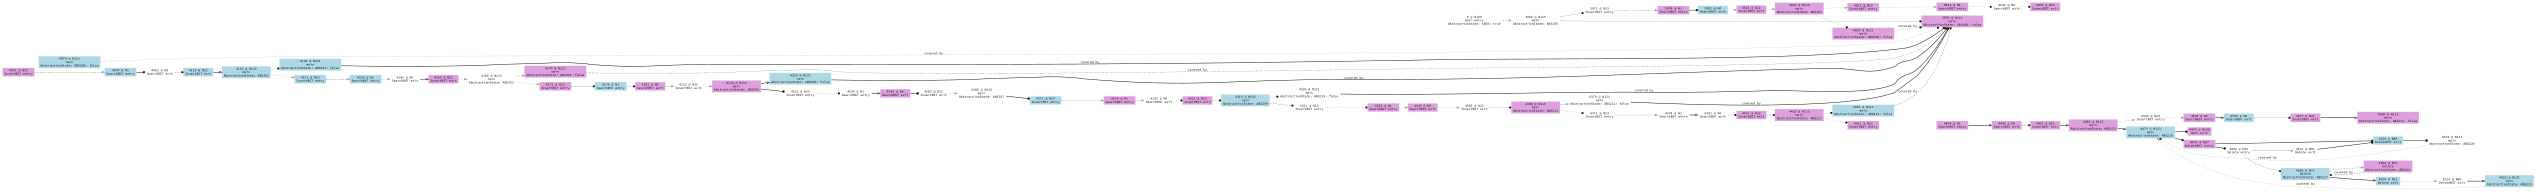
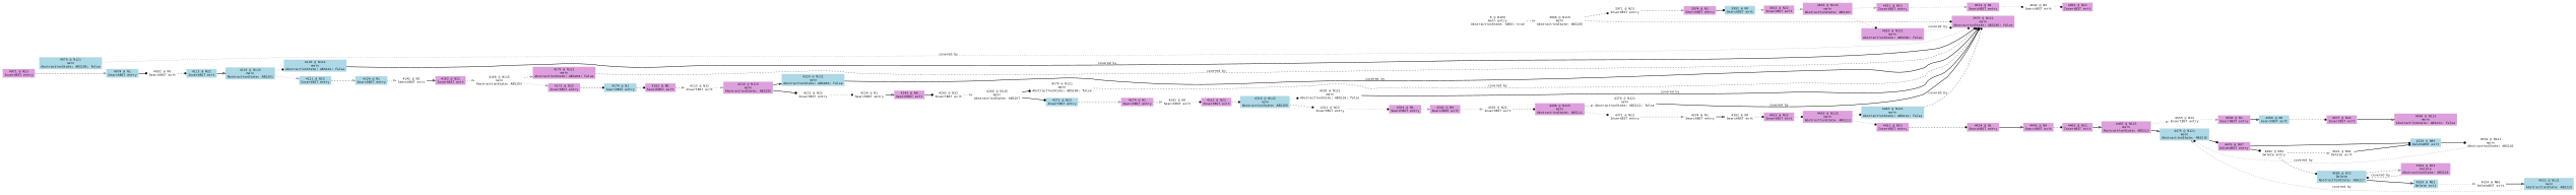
  digraph {
    fontname="Source Code Pro"
    rankdir=LR
    node [color=white fillcolor=plum fontname="Source Code Pro" shape=box style=filled]
    edge [arrowhead=dot fontname="Source Code Pro" style=dashed]
    n1 [fillcolor=white label="0 @ N109\nmain entry\nAbstractionState: ABS0: true"]
    n2 [fillcolor=white label="3966 @ N115\nmain\nAbstractionState: ABS195"]
    n3 [fillcolor=white label="3971 @ N23\nInsertBST entry\n"]
    n4 [label="3970 @ N121\nmain\nAbstractionState: ABS196: false"]
    n5 [label="3974 @ N1\nSearchBST entry\n"]
    n6 [fillcolor=lightblue label="3992 @ N0\nSearchBST exit\n"]
    n7 [label="4013 @ N22\nInsertBST exit\n"]
    n8 [label="4016 @ N115\nmain\nAbstractionState: ABS197"]
    n9 [label="4021 @ N23\nInsertBST entry\n"]
    n10 [label="4020 @ N121\nmain\nAbstractionState: ABS198: false"]
    n11 [label="4024 @ N1\nSearchBST entry\n"]
    n12 [fillcolor=white label="4042 @ N0\nSearchBST exit\n"]
    n13 [label="4063 @ N22\nInsertBST exit\n"]
    n14 [label="4071 @ N23\nInsertBST entry\n"]
    n15 [fillcolor=lightblue label="4074 @ N1\nSearchBST entry\n"]
    n16 [fillcolor=lightblue label="4070 @ N121\nmain\nAbstractionState: ABS200: false"]
    n17 [fillcolor=white label="4092 @ N0\nSearchBST exit\n"]
    n18 [fillcolor=lightblue label="4113 @ N22\nInsertBST exit\n"]
    n19 [fillcolor=lightblue label="4116 @ N115\nmain\nAbstractionState: ABS201"]
    n20 [fillcolor=lightblue label="4120 @ N121\nmain\nAbstractionState: ABS202: false"]
    n21 [fillcolor=lightblue label="4121 @ N23\nInsertBST entry\n"]
    n22 [fillcolor=lightblue label="4124 @ N1\nSearchBST entry\n"]
    n23 [fillcolor=white label="4142 @ N0\nSearchBST exit\n"]
    n24 [label="4163 @ N22\nInsertBST exit\n"]
    n25 [fillcolor=white label="4166 @ N115\nmain\nAbstractionState: ABS203"]
    n26 [label="4171 @ N23\nInsertBST entry\n"]
    n27 [label="4170 @ N121\nmain\nAbstractionState: ABS204: false"]
    n28 [fillcolor=lightblue label="4174 @ N1\nSearchBST entry\n"]
    n29 [label="4192 @ N0\nSearchBST exit\n"]
    n30 [fillcolor=white label="4213 @ N22\nInsertBST exit\n"]
    n31 [label="4216 @ N115\nmain\nAbstractionState: ABS205"]
    n32 [fillcolor=lightblue label="4220 @ N121\nmain\nAbstractionState: ABS206: false"]
    n33 [fillcolor=white label="4221 @ N23\nInsertBST entry\n"]
    n34 [fillcolor=white label="4224 @ N1\nSearchBST entry\n"]
    n35 [label="4242 @ N0\nSearchBST exit\n"]
    n36 [fillcolor=white label="4263 @ N22\nInsertBST exit\n"]
    n37 [fillcolor=white label="4266 @ N115\nmain\nAbstractionState: ABS207"]
    n38 [fillcolor=lightblue label="4271 @ N23\nInsertBST entry\n"]
+   n39 [fillcolor=white label="4270 @ N121\nmain\nAbstractionState: ABS208: false"]
    n40 [label="4274 @ N1\nSearchBST entry\n"]
    n41 [fillcolor=white label="4292 @ N0\nSearchBST exit\n"]
    n42 [label="4313 @ N22\nInsertBST exit\n"]
    n43 [fillcolor=lightblue label="4316 @ N115\nmain\nAbstractionState: ABS209"]
    n44 [fillcolor=white label="4321 @ N23\nInsertBST entry\n"]
    n45 [fillcolor=white label="4320 @ N121\nmain\nAbstractionState: ABS210: false"]
    n46 [label="4324 @ N1\nSearchBST entry\n"]
    n47 [label="4342 @ N0\nSearchBST exit\n"]
    n48 [fillcolor=white label="4363 @ N22\nInsertBST exit\n"]
    n49 [label="4366 @ N115\nmain\nAbstractionState: ABS211"]
    n50 [fillcolor=white label="4371 @ N23\nInsertBST entry\n"]
    n51 [fillcolor=white label="4370 @ N121\nmain\nAbstractionState: ABS212: false"]
    n52 [fillcolor=white label="4374 @ N1\nSearchBST entry\n"]
    n53 [fillcolor=white label="4392 @ N0\nSearchBST exit\n"]
    n54 [label="4413 @ N22\nInsertBST exit\n"]
    n55 [label="4416 @ N115\nmain\nAbstractionState: ABS213"]
    n56 [label="4421 @ N23\nInsertBST entry\n"]
    n57 [fillcolor=lightblue label="4420 @ N121\nmain\nAbstractionState: ABS214: false"]
    n58 [label="4424 @ N1\nSearchBST entry\n"]
    n59 [label="4442 @ N0\nSearchBST exit\n"]
    n60 [label="4463 @ N22\nInsertBST exit\n"]
    n61 [label="4466 @ N115\nmain\nAbstractionState: ABS215"]
    n62 [fillcolor=white label="4535 @ N23\nInsertBST entry\n"]
    n63 [fillcolor=lightblue label="4470 @ N121\nmain\nAbstractionState: ABS216"]
    n64 [label="4538 @ N1\nSearchBST entry\n"]
-   n65 [label="4475 @ N108\nmain exit\n"]
    n66 [label="4476 @ N87\nDeleteBST entry\n"]
    n67 [fillcolor=lightblue label="4556 @ N0\nSearchBST exit\n"]
    n68 [label="4577 @ N22\nInsertBST exit\n"]
    n69 [label="4580 @ N115\nmain\nAbstractionState: ABS221: false"]
    n70 [fillcolor=white label="4492 @ N52\nDelete entry\n"]
    n71 [fillcolor=lightblue label="4528 @ N86\nDeleteBST exit\n"]
    n72 [fillcolor=white label="4521 @ N51\nDelete exit\n"]
    n73 [fillcolor=lightblue label="4500 @ N72\nDelete\nAbstractionState: ABS217"]
    n74 [fillcolor=white label="4534 @ N121\nmain\nAbstractionState: ABS220"]
    n75 [label="4504 @ N72\nDelete\nAbstractionState: ABS218"]
    n76 [fillcolor=lightblue label="4520 @ N51\nDelete exit\n"]
    n77 [fillcolor=white label="4524 @ N86\nDeleteBST exit\n"]
    n78 [fillcolor=lightblue label="4532 @ N121\nmain\nAbstractionState: ABS219"]
    n1 -> n2 [arrowhead=onormal]
    n2 -> n3
    n2 -> n4
    n3 -> n5 [arrowhead=onormal]
    n5 -> n6 [style=bold]
    n6 -> n7 [arrowhead=onormal style=dotted]
    n7 -> n8 [arrowhead=onormal style=dotted]
    n8 -> n9 [arrowhead=onormal style=dotted]
    n8 -> n10 [style=dotted]
    n9 -> n11 [arrowhead=onormal style=dotted]
    n10 -> n4 [label="covered by" style=dotted weight=0]
    n11 -> n12 [style=dotted]
    n12 -> n13 [style=dotted]
    n14 -> n15 [arrowhead=onormal]
    n15 -> n17 [style=bold]
    n16 -> n4 [label="covered by" style=dotted weight=0]
    n17 -> n18
    n18 -> n19 [arrowhead=onormal style=bold]
    n19 -> n20 [style=dotted]
    n19 -> n21 [arrowhead=onormal style=dotted]
    n20 -> n4 [label="covered by" style=bold weight=0]
    n21 -> n22 [arrowhead=onormal]
    n22 -> n23 [arrowhead=onormal style=dotted]
    n23 -> n24 [arrowhead=onormal style=bold]
    n24 -> n25 [arrowhead=onormal style=dotted]
    n25 -> n26 [arrowhead=onormal style=dotted]
    n25 -> n27 [arrowhead=onormal]
    n26 -> n28
    n27 -> n4 [label="covered by" weight=0]
    n28 -> n29
    n29 -> n30 [arrowhead=onormal]
    n30 -> n31 [arrowhead=onormal style=dotted]
    n31 -> n32 [arrowhead=onormal style=bold]
    n31 -> n33 [style=bold]
    n32 -> n4 [arrowhead=onormal label="covered by" style=bold weight=0]
    n33 -> n34 [style=dotted]
    n34 -> n35 [arrowhead=onormal style=bold]
    n35 -> n36 [style=bold]
    n36 -> n37 [arrowhead=onormal style=dotted]
    n37 -> n38 [style=bold]
+   n37 -> n39 [style=bold]
    n38 -> n40 [arrowhead=onormal]
+   n39 -> n4 [label="covered by" weight=0]
    n40 -> n41 [arrowhead=onormal]
    n41 -> n42 [style=dotted]
    n42 -> n43
    n43 -> n44
    n43 -> n45 [style=dotted]
    n44 -> n46 [style=dotted]
    n45 -> n4 [arrowhead=onormal label="covered by" style=bold weight=0]
    n46 -> n47 [arrowhead=onormal style=dotted]
    n47 -> n48 [arrowhead=onormal style=dotted]
    n48 -> n49
    n49 -> n50 [style=dotted]
    n49 -> n51 [arrowhead=onormal]
    n50 -> n52 [arrowhead=onormal]
    n51 -> n4 [arrowhead=onormal label="covered by" style=bold weight=0]
    n52 -> n53 [arrowhead=onormal style=bold]
    n53 -> n54
    n54 -> n55
    n55 -> n56 [style=dotted]
    n55 -> n57 [style=dotted]
+   n56 -> n58
    n57 -> n4 [label="covered by" weight=0]
    n58 -> n59 [arrowhead=onormal style=bold]
    n59 -> n60
    n60 -> n61 [arrowhead=onormal style=bold]
    n61 -> n62 [arrowhead=onormal style=dotted]
    n61 -> n63 [arrowhead=onormal style=bold]
    n62 -> n64 [arrowhead=onormal style=dotted]
-   n63 -> n65 [style=bold]
    n63 -> n66 [style=bold]
    n64 -> n67 [arrowhead=onormal style=bold]
    n66 -> n70 [style=bold]
    n66 -> n71 [style=bold]
    n67 -> n68
    n68 -> n69 [arrowhead=onormal style=bold]
    n70 -> n72 [arrowhead=onormal]
    n70 -> n73
    n71 -> n74 [style=bold]
    n72 -> n71 [style=bold]
    n73 -> n75 [arrowhead=onormal]
    n73 -> n76 [arrowhead=onormal style=bold]
    n74 -> n63 [label="covered by" style=dotted weight=0]
    n75 -> n73 [label="covered by" weight=0]
    n76 -> n77 [arrowhead=onormal style=dotted]
    n77 -> n78 [arrowhead=onormal style=bold]
    n78 -> n63 [arrowhead=onormal label="covered by" style=dotted weight=0]
  }
